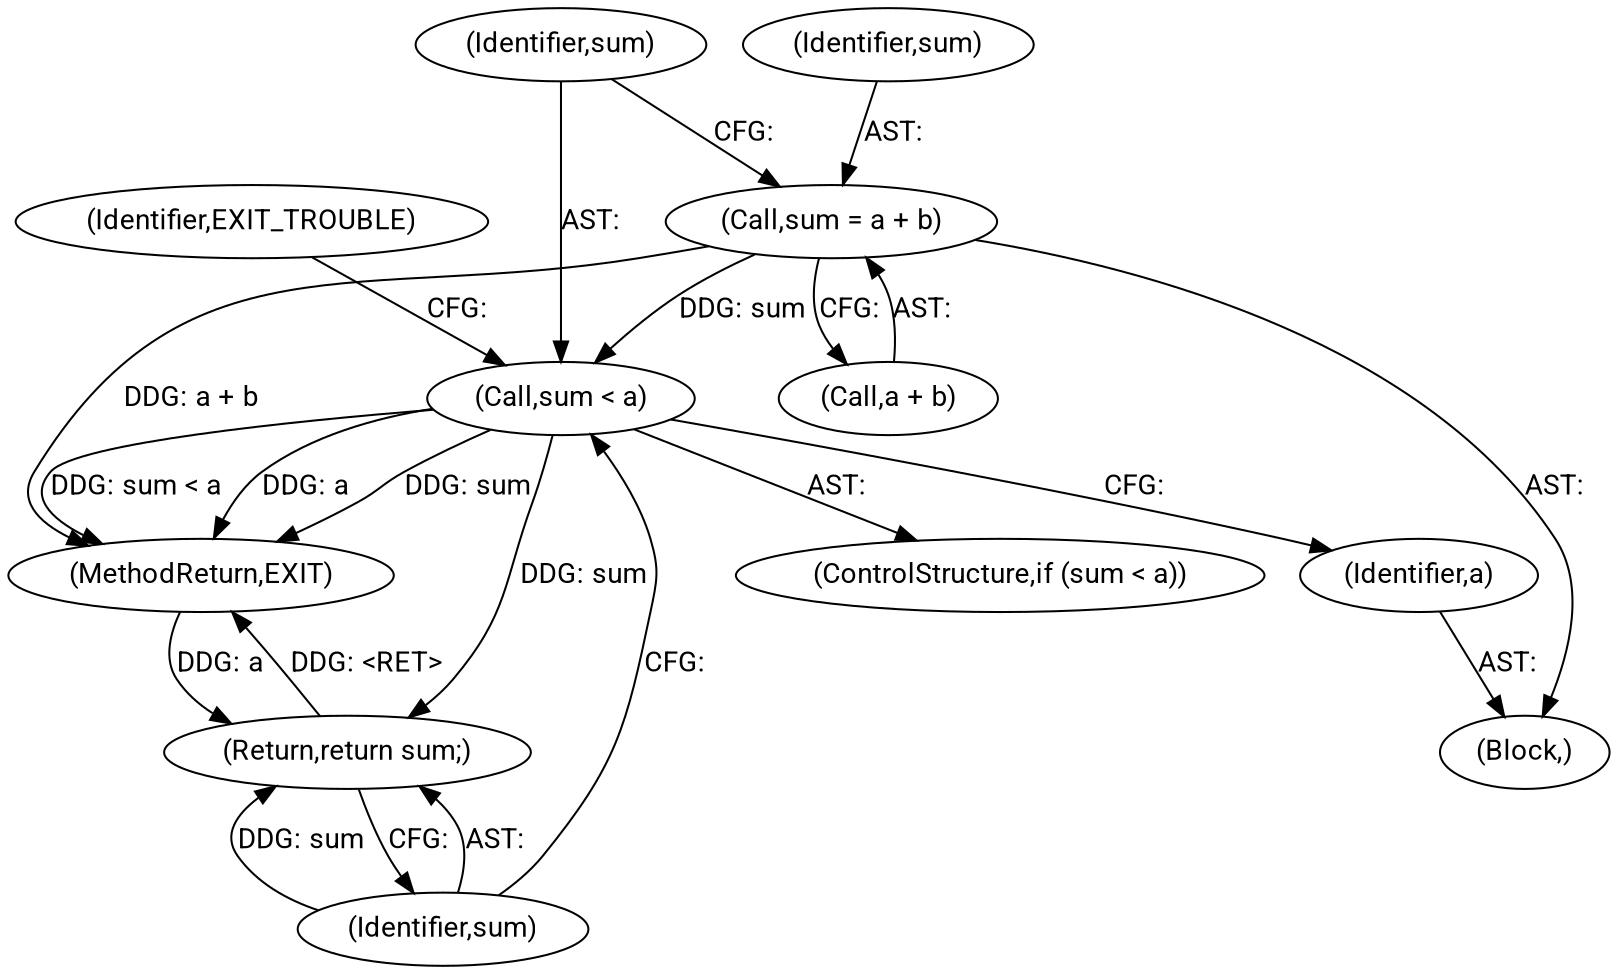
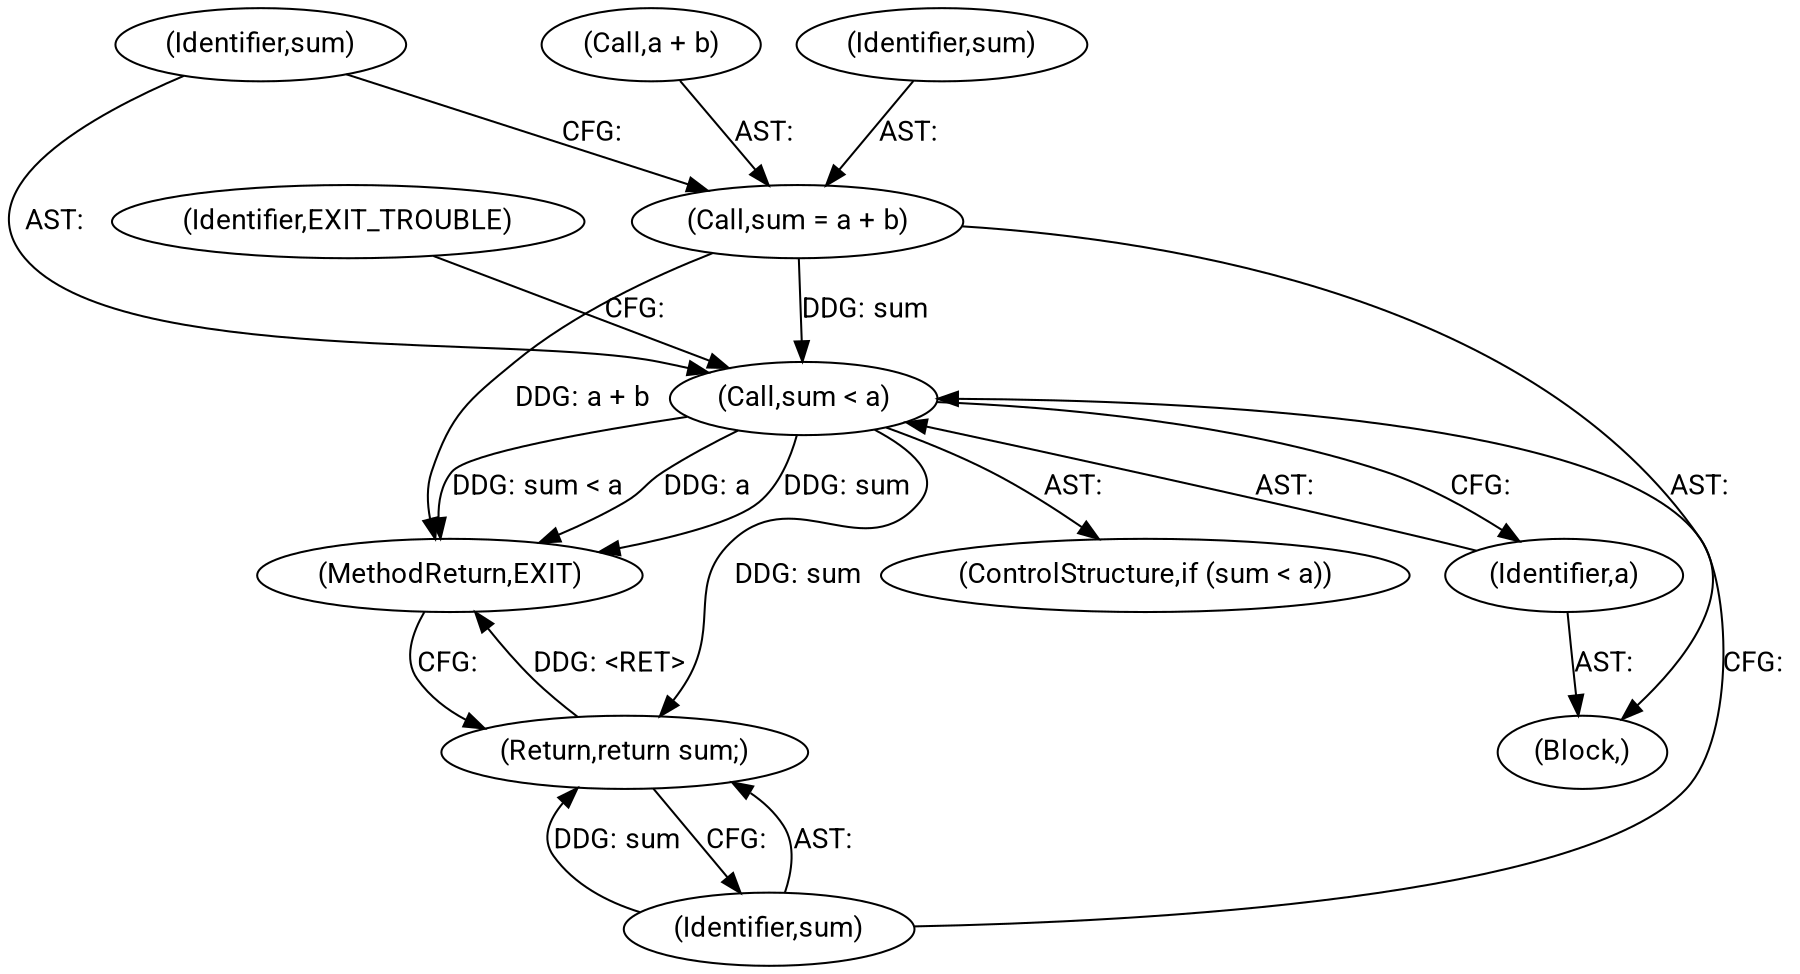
  digraph {
    fontname=Roboto
    node [fontname=Roboto]
    edge [fontname=Roboto]
    n1 [label="(Call,sum = a + b)"]
    n2 [label="(Call,sum < a)"]
    n3 [label="(Call,a + b)"]
    n4 [label="(MethodReturn,EXIT)"]
    n5 [label="(Block,)"]
    n6 [label="(Return,return sum;)"]
    n7 [label="(ControlStructure,if (sum < a))"]
    n8 [label="(Identifier,a)"]
    n9 [label="(Identifier,sum)"]
    n10 [label="(Identifier,sum)"]
    n11 [label="(Identifier,EXIT_TROUBLE)"]
    n12 [label="(Identifier,sum)"]
    n1 -> n2 [label="DDG: sum"]
-   n1 -> n3 [label="CFG: "]
    n1 -> n4 [label="DDG: a + b"]
    n1 -> n5 [label="AST: "]
    n2 -> n4 [label="DDG: sum"]
    n2 -> n4 [label="DDG: sum < a"]
    n2 -> n4 [label="DDG: a"]
    n2 -> n6 [label="DDG: sum"]
    n2 -> n7 [label="AST: "]
    n2 -> n8 [label="CFG: "]
    n3 -> n1 [label="AST: "]
-   n4 -> n6 [label="DDG: a"]
+   n4 -> n6 [label="CFG: "]
    n6 -> n4 [label="DDG: <RET>"]
    n6 -> n9 [label="CFG: "]
+   n8 -> n2 [label="AST: "]
    n8 -> n5 [label="AST: "]
    n9 -> n2 [label="CFG: "]
    n9 -> n6 [label="AST: "]
    n9 -> n6 [label="DDG: sum"]
    n10 -> n1 [label="AST: "]
    n11 -> n2 [label="CFG: "]
    n12 -> n1 [label="CFG: "]
    n12 -> n2 [label="AST: "]
  }
